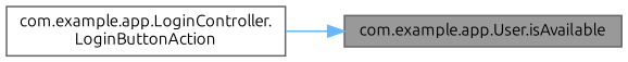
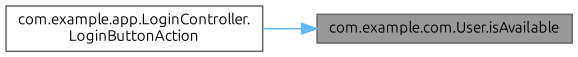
  digraph {
    rankdir=RL
    fontname=Ubuntu
    node [fontname=Ubuntu fontsize=10 shape=box style=filled]
-   n1 [color=gray40 fillcolor=grey60 fontcolor=black height=0.2 label="com.example.app.User.isAvailable" width=0.4]
+   n1 [color=gray40 fillcolor=grey60 fontcolor=black height=0.2 label="com.example.com.User.isAvailable" width=0.4]
    n2 [color=grey40 fillcolor=white height=0.2 label="com.example.app.LoginController.\lLoginButtonAction" width=0.4]
    n1 -> n2 [color=steelblue1 dir=back fontname=Ubuntu fontsize=10 labelfontname=Helvetica labelfontsize=10 style=solid]
  }
